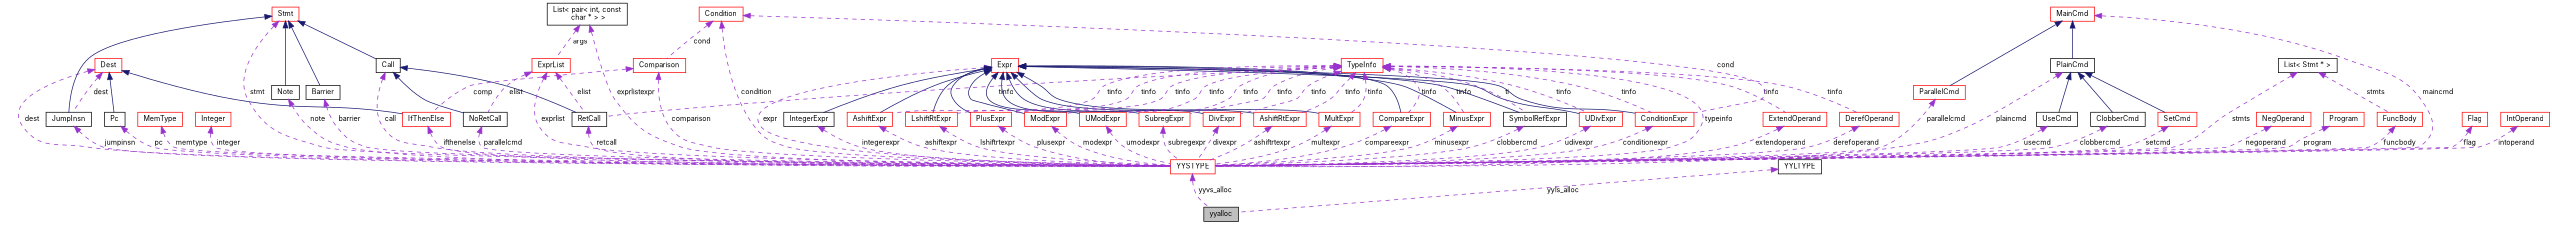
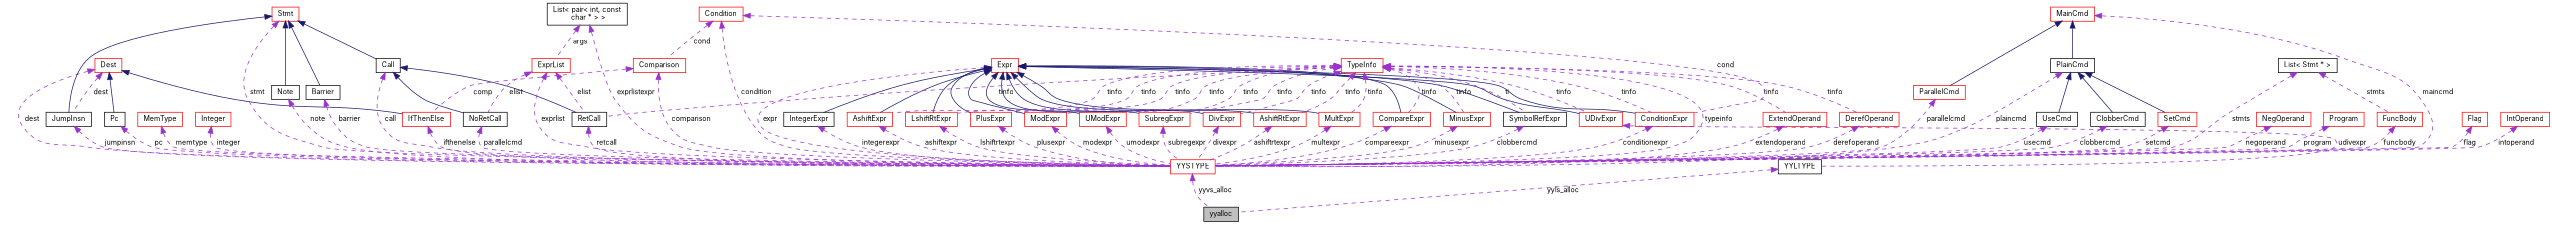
  digraph {
    fontname=Inter
    rankdir=TB
    node [color=red fillcolor=white fontname=Inter fontsize=10 shape=record style=filled]
    edge [color=darkorchid3 dir=back fontname=Inter fontsize=10 labelfontname=Helvetica labelfontsize=10 style=dashed]
    n1 [color=black fillcolor=grey75 fontcolor=black height=0.2 label=yyalloc width=0.4]
    n2 [height=0.2 label=YYSTYPE width=0.4]
    n3 [height=0.2 label=Dest width=0.4]
    n4 [color=black height=0.2 label=Pc width=0.4]
    n5 [color=black height=0.2 label=JumpInsn width=0.4]
    n6 [height=0.2 label=IfThenElse width=0.4]
    n7 [height=0.2 label=MemType width=0.4]
    n8 [height=0.2 label=Integer width=0.4]
    n9 [color=black height=0.2 label=NoRetCall width=0.4]
    n10 [color=black height=0.2 label=Call width=0.4]
    n11 [color=black height=0.2 label=RetCall width=0.4]
    n12 [height=0.2 label=Stmt width=0.4]
    n13 [color=black height=0.2 label=Note width=0.4]
    n14 [color=black height=0.2 label=Barrier width=0.4]
    n15 [height=0.2 label=ExprList width=0.4]
    n16 [color=black height=0.2 label="List\< pair\< int, const\l char * \> \>" width=0.4]
    n17 [height=0.2 label=CompareExpr width=0.4]
    n18 [height=0.2 label=Expr width=0.4]
    n19 [height=0.2 label=AshiftRtExpr width=0.4]
    n20 [color=black height=0.2 label=SymbolRefExpr width=0.4]
    n21 [height=0.2 label=DivExpr width=0.4]
    n22 [height=0.2 label=UDivExpr width=0.4]
    n23 [height=0.2 label=ConditionExpr width=0.4]
    n24 [height=0.2 label=AshiftExpr width=0.4]
    n25 [height=0.2 label=LshiftRtExpr width=0.4]
    n26 [height=0.2 label=ModExpr width=0.4]
    n27 [height=0.2 label=UModExpr width=0.4]
    n28 [color=black height=0.2 label=IntegerExpr width=0.4]
    n29 [height=0.2 label=SubregExpr width=0.4]
    n30 [height=0.2 label=MultExpr width=0.4]
    n31 [height=0.2 label=MinusExpr width=0.4]
    n32 [height=0.2 label=PlusExpr width=0.4]
    n33 [height=0.2 label=TypeInfo width=0.4]
    n34 [height=0.2 label=ExtendOperand width=0.4]
    n35 [height=0.2 label=DerefOperand width=0.4]
    n36 [height=0.2 label=MainCmd width=0.4]
    n37 [color=black height=0.2 label=PlainCmd width=0.4]
    n38 [height=0.2 label=ParallelCmd width=0.4]
    n39 [color=black height=0.2 label=UseCmd width=0.4]
    n40 [color=black height=0.2 label=ClobberCmd width=0.4]
    n41 [height=0.2 label=SetCmd width=0.4]
    n42 [color=black height=0.2 label="List\< Stmt * \>" width=0.4]
    n43 [height=0.2 label=FuncBody width=0.4]
    n44 [height=0.2 label=NegOperand width=0.4]
    n45 [height=0.2 label=Program width=0.4]
    n46 [height=0.2 label=Condition width=0.4]
    n47 [height=0.2 label=Comparison width=0.4]
    n48 [height=0.2 label=Flag width=0.4]
    n49 [height=0.2 label=IntOperand width=0.4]
    n50 [color=black height=0.2 label=YYLTYPE width=0.4]
    n2 -> n1 [label=" yyvs_alloc"]
    n3 -> n2 [label=" dest"]
    n3 -> n4 [color=midnightblue style=solid]
    n3 -> n5 [label=" dest"]
    n3 -> n6 [color=midnightblue style=solid]
    n4 -> n2 [label=" pc"]
    n5 -> n2 [label=" jumpinsn"]
    n6 -> n2 [label=" ifthenelse"]
    n7 -> n2 [label=" memtype"]
    n8 -> n2 [label=" integer"]
    n9 -> n2 [label=" parallelcmd"]
    n10 -> n2 [label=" call"]
    n10 -> n9 [color=midnightblue style=solid]
    n10 -> n11 [color=midnightblue style=solid]
    n11 -> n2 [label=" retcall"]
    n12 -> n2 [label=" stmt"]
    n12 -> n5 [color=midnightblue style=solid]
    n12 -> n10 [color=midnightblue style=solid]
    n12 -> n13 [color=midnightblue style=solid]
    n12 -> n14 [color=midnightblue style=solid]
    n13 -> n2 [label=" note"]
    n14 -> n2 [label=" barrier"]
    n15 -> n2 [label=" exprlist"]
    n15 -> n9 [label=" elist"]
    n15 -> n11 [label=" elist"]
    n16 -> n2 [label=" exprlistexpr"]
    n16 -> n15 [label=" args"]
    n17 -> n2 [label=" compareexpr"]
    n18 -> n2 [label=" expr"]
    n18 -> n17 [color=midnightblue style=solid]
    n18 -> n19 [color=midnightblue style=solid]
    n18 -> n20 [color=midnightblue style=solid]
    n18 -> n21 [color=midnightblue style=solid]
    n18 -> n22 [color=midnightblue style=solid]
    n18 -> n23 [color=midnightblue style=solid]
    n18 -> n24 [color=midnightblue style=solid]
    n18 -> n25 [color=midnightblue style=solid]
    n18 -> n26 [color=midnightblue style=solid]
    n18 -> n27 [color=midnightblue style=solid]
    n18 -> n28 [color=midnightblue style=solid]
    n18 -> n29 [color=midnightblue style=solid]
    n18 -> n30 [color=midnightblue style=solid]
    n18 -> n31 [color=midnightblue style=solid]
    n18 -> n32 [color=midnightblue style=solid]
    n19 -> n2 [label=" ashiftrtexpr"]
    n20 -> n2 [label=" clobbercmd"]
    n21 -> n2 [label=" divexpr"]
-   n22 -> n2 [label=" udivexpr"]
+   n22 -> n50 [label=" udivexpr"]
    n23 -> n2 [label=" conditionexpr"]
    n24 -> n2 [label=" ashiftexpr"]
    n25 -> n2 [label=" lshiftrtexpr"]
    n26 -> n2 [label=" modexpr"]
    n27 -> n2 [label=" umodexpr"]
    n28 -> n2 [label=" integerexpr"]
    n29 -> n2 [label=" subregexpr"]
    n30 -> n2 [label=" multexpr"]
    n31 -> n2 [label=" minusexpr"]
    n32 -> n2 [label=" plusexpr"]
    n33 -> n2 [label=" typeinfo"]
    n33 -> n11 [label=" tinfo"]
    n33 -> n17 [label=" tinfo"]
    n33 -> n19 [label=" tinfo"]
    n33 -> n20 [label=" ti"]
    n33 -> n21 [label=" tinfo"]
    n33 -> n22 [label=" tinfo"]
    n33 -> n23 [label=" tinfo"]
    n33 -> n24 [label=" tinfo"]
    n33 -> n25 [label=" tinfo"]
    n33 -> n26 [label=" tinfo"]
    n33 -> n27 [label=" tinfo"]
    n33 -> n29 [label=" tinfo"]
    n33 -> n30 [label=" tinfo"]
    n33 -> n31 [label=" tinfo"]
    n33 -> n32 [label=" tinfo"]
    n33 -> n34 [label=" tinfo"]
    n33 -> n35 [label=" tinfo"]
    n34 -> n2 [label=" extendoperand"]
    n35 -> n2 [label=" derefoperand"]
    n36 -> n2 [label=" maincmd"]
    n36 -> n37 [color=midnightblue style=solid]
    n36 -> n38 [color=midnightblue style=solid]
    n37 -> n2 [label=" plaincmd"]
    n37 -> n39 [color=midnightblue style=solid]
    n37 -> n40 [color=midnightblue style=solid]
    n37 -> n41 [color=midnightblue style=solid]
    n38 -> n2 [label=" parallelcmd"]
    n39 -> n2 [label=" usecmd"]
    n40 -> n2 [label=" clobbercmd"]
    n41 -> n2 [label=" setcmd"]
    n42 -> n2 [label=" stmts"]
    n42 -> n43 [label=" stmts"]
    n43 -> n2 [label=" funcbody"]
    n44 -> n2 [label=" negoperand"]
    n45 -> n2 [label=" program"]
    n46 -> n2 [label=" condition"]
    n46 -> n23 [label=" cond"]
    n46 -> n47 [label=" cond"]
    n47 -> n2 [label=" comparison"]
    n47 -> n6 [label=" comp"]
    n48 -> n2 [label=" flag"]
    n49 -> n2 [label=" intoperand"]
    n50 -> n1 [label=" yyls_alloc"]
  }
